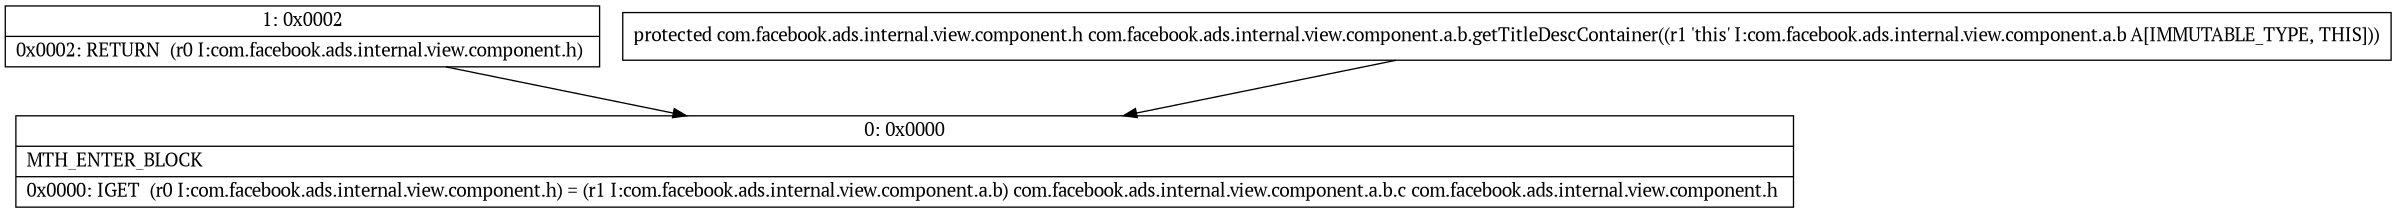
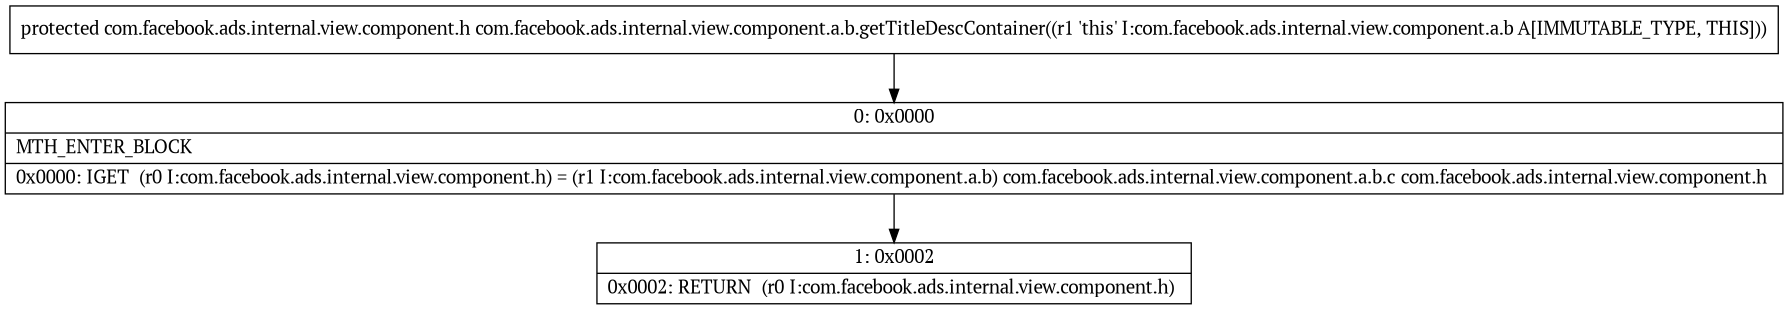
  digraph {
    fontname="PT Serif"
    node [shape=record fontname="PT Serif"]
    edge [fontname="PT Serif"]
    n1 [label="{0\:\ 0x0000|MTH_ENTER_BLOCK\l|0x0000: IGET  (r0 I:com.facebook.ads.internal.view.component.h) = (r1 I:com.facebook.ads.internal.view.component.a.b) com.facebook.ads.internal.view.component.a.b.c com.facebook.ads.internal.view.component.h \l}"]
    n2 [label="{1\:\ 0x0002|0x0002: RETURN  (r0 I:com.facebook.ads.internal.view.component.h) \l}"]
    n3 [label="{protected com.facebook.ads.internal.view.component.h com.facebook.ads.internal.view.component.a.b.getTitleDescContainer((r1 'this' I:com.facebook.ads.internal.view.component.a.b A[IMMUTABLE_TYPE, THIS])) }"]
-   n2 -> n1
+   n1 -> n2
    n3 -> n1
  }
